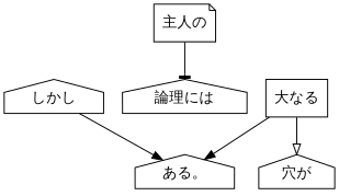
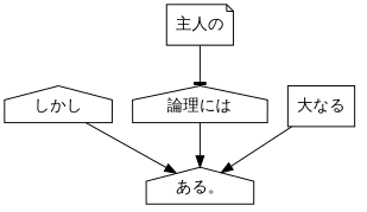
  digraph {
    fontname="Courier Prime"
    node [fontname="Courier Prime" shape=house]
    edge [arrowhead=normal fontname="Courier Prime"]
    n1 [label="しかし"]
    n2 [label="ある。"]
    n3 [label="主人の" shape=note]
    n4 [label="論理には"]
    n5 [label="大なる" shape=box]
-   n6 [label="穴が"]
    n1 -> n2
    n3 -> n4 [arrowhead=tee]
+   n4 -> n2
    n5 -> n2
-   n5 -> n6 [arrowhead=onormal]
  }
